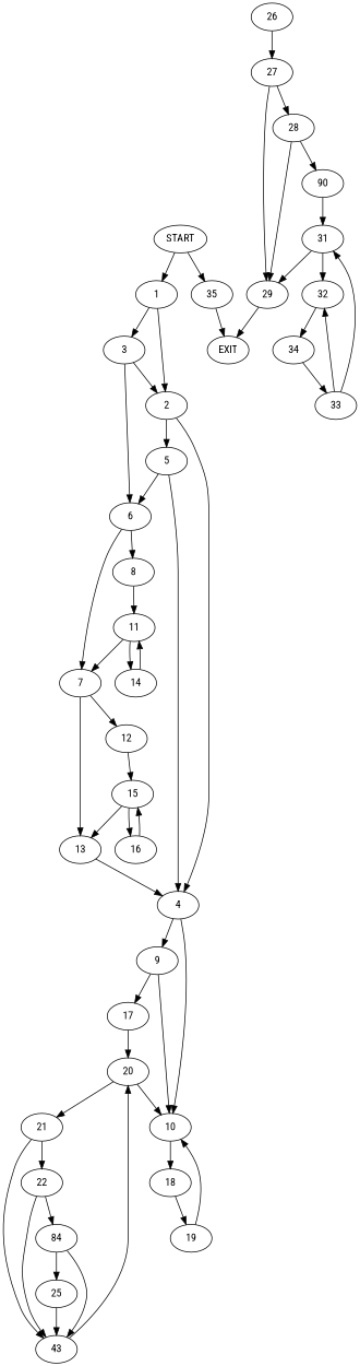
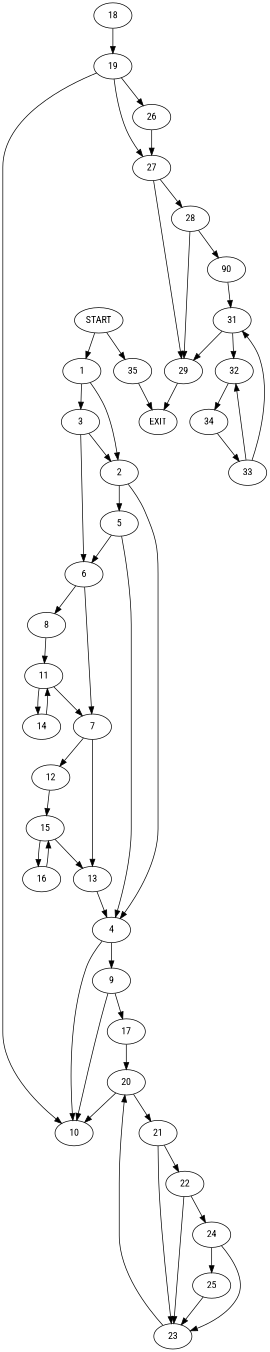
  digraph {
    fontname="Roboto Condensed"
    node [fontname="Roboto Condensed"]
    edge [fontname="Roboto Condensed"]
    n1 [label=START]
    1
    35
    2
    3
    n6 [label=EXIT]
    4
    5
    6
    9
    10
    7
    8
    17
    18
    12
    13
    11
    15
    14
    20
    19
    26
    27
    16
    21
    28
    29
    22
-   23 [label=43]
-   24 [label=84]
+   23
+   24
    25
    n33 [label=90]
    31
    32
    34
    33
    n1 -> 1
    n1 -> 35
    1 -> 2
    1 -> 3
    35 -> n6
    2 -> 4
    2 -> 5
    3 -> 2
    3 -> 6
    4 -> 9
    4 -> 10
    5 -> 4
    5 -> 6
    6 -> 7
    6 -> 8
    9 -> 10
    9 -> 17
-   10 -> 18
    7 -> 12
    7 -> 13
    8 -> 11
    17 -> 20
    18 -> 19
    12 -> 15
    13 -> 4
    11 -> 7
    11 -> 14
    15 -> 13
    15 -> 16
    14 -> 11
    20 -> 10
    20 -> 21
    19 -> 10
+   19 -> 26
+   19 -> 27
    26 -> 27
    27 -> 28
    27 -> 29
    16 -> 15
    21 -> 22
    21 -> 23
    28 -> 29
    28 -> n33
    29 -> n6
    22 -> 23
    22 -> 24
    23 -> 20
    24 -> 23
    24 -> 25
    25 -> 23
    n33 -> 31
    31 -> 29
    31 -> 32
    32 -> 34
    34 -> 33
    33 -> 31
    33 -> 32
  }
